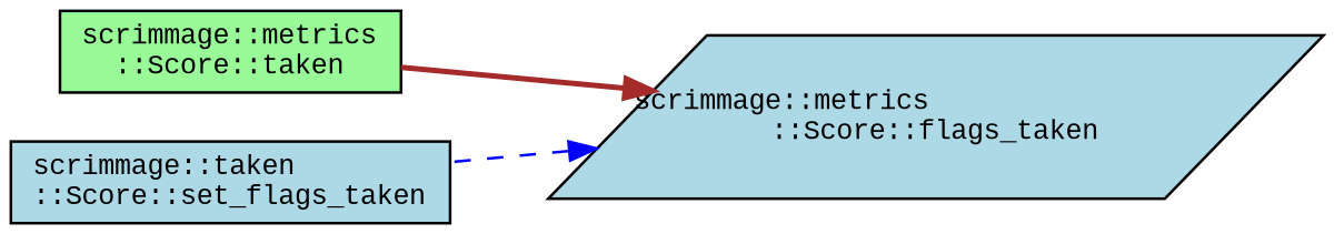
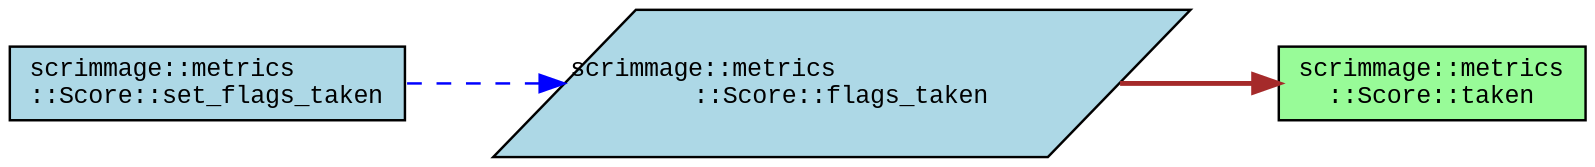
  digraph {
    fontname="Liberation Mono"
    rankdir=RL
    node [color=black fillcolor=lightblue fontname="Liberation Mono" fontsize=10 shape=box style=filled]
    edge [dir=back fontname="Liberation Mono" fontsize=10 labelfontname=Helvetica labelfontsize=10]
    n1 [fontcolor=black height=0.2 label="scrimmage::metrics\l::Score::flags_taken" shape=parallelogram width=0.4]
    n2 [fillcolor=palegreen height=0.2 label="scrimmage::metrics\l::Score::taken" width=0.4]
-   n3 [height=0.2 label="scrimmage::taken\l::Score::set_flags_taken" width=0.4]
-   n1 -> n2 [color=brown style=bold]
+   n3 [height=0.2 label="scrimmage::metrics\l::Score::set_flags_taken" width=0.4]
+   n2 -> n1 [color=brown style=bold]
    n1 -> n3 [color=blue style=dashed]
  }
